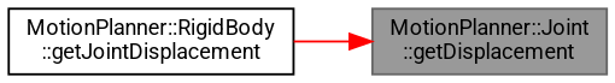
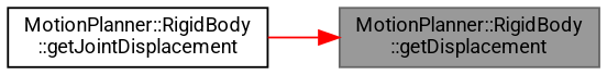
  digraph {
    rankdir=RL
    fontname=Roboto
    node [fontname=Roboto fontsize=10 shape=box style=filled]
-   n1 [color=gray40 fillcolor=grey60 fontcolor=black height=0.2 label="MotionPlanner::Joint\l::getDisplacement" width=0.4]
+   n1 [color=gray40 fillcolor=grey60 fontcolor=black height=0.2 label="MotionPlanner::RigidBody\l::getDisplacement" width=0.4]
    n2 [color=black fillcolor=white height=0.2 label="MotionPlanner::RigidBody\l::getJointDisplacement" width=0.4]
    n1 -> n2 [color=red dir=back fontname=Roboto fontsize=10 labelfontname=Helvetica labelfontsize=10 style=solid]
  }
